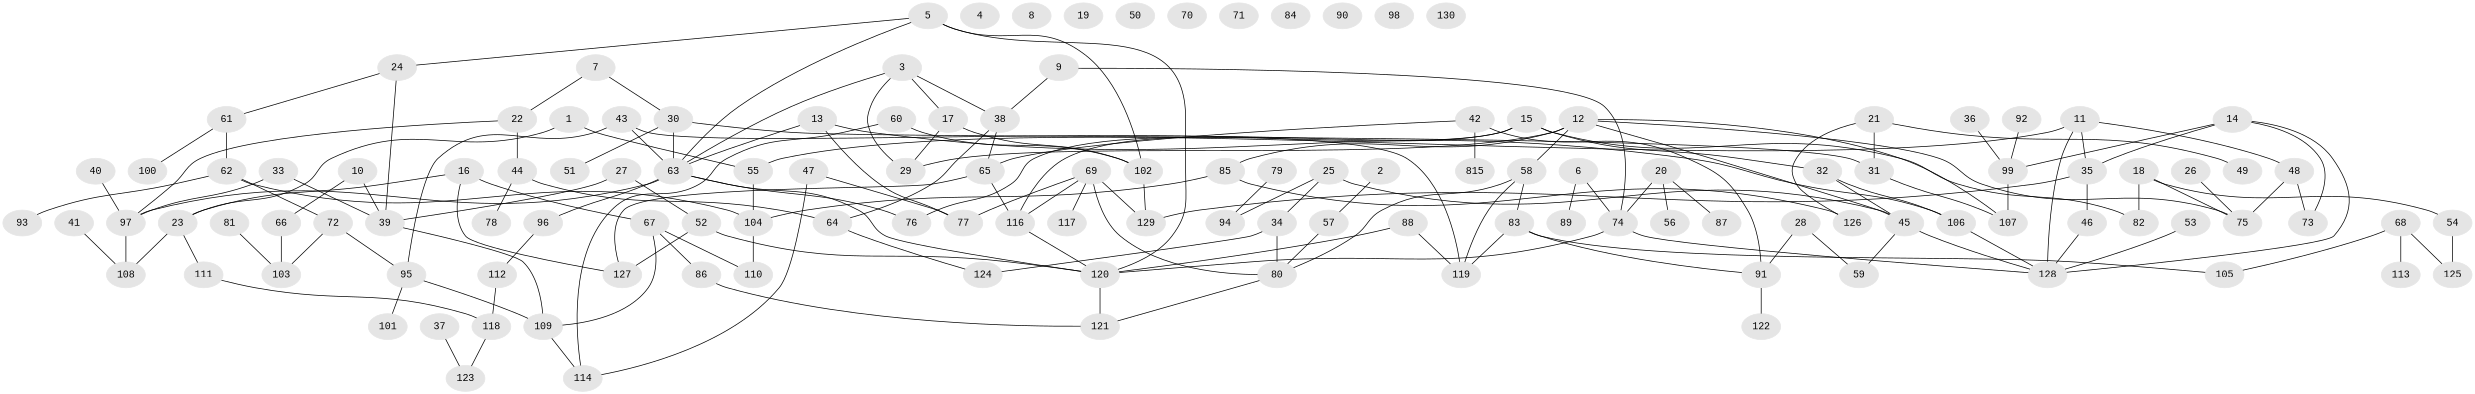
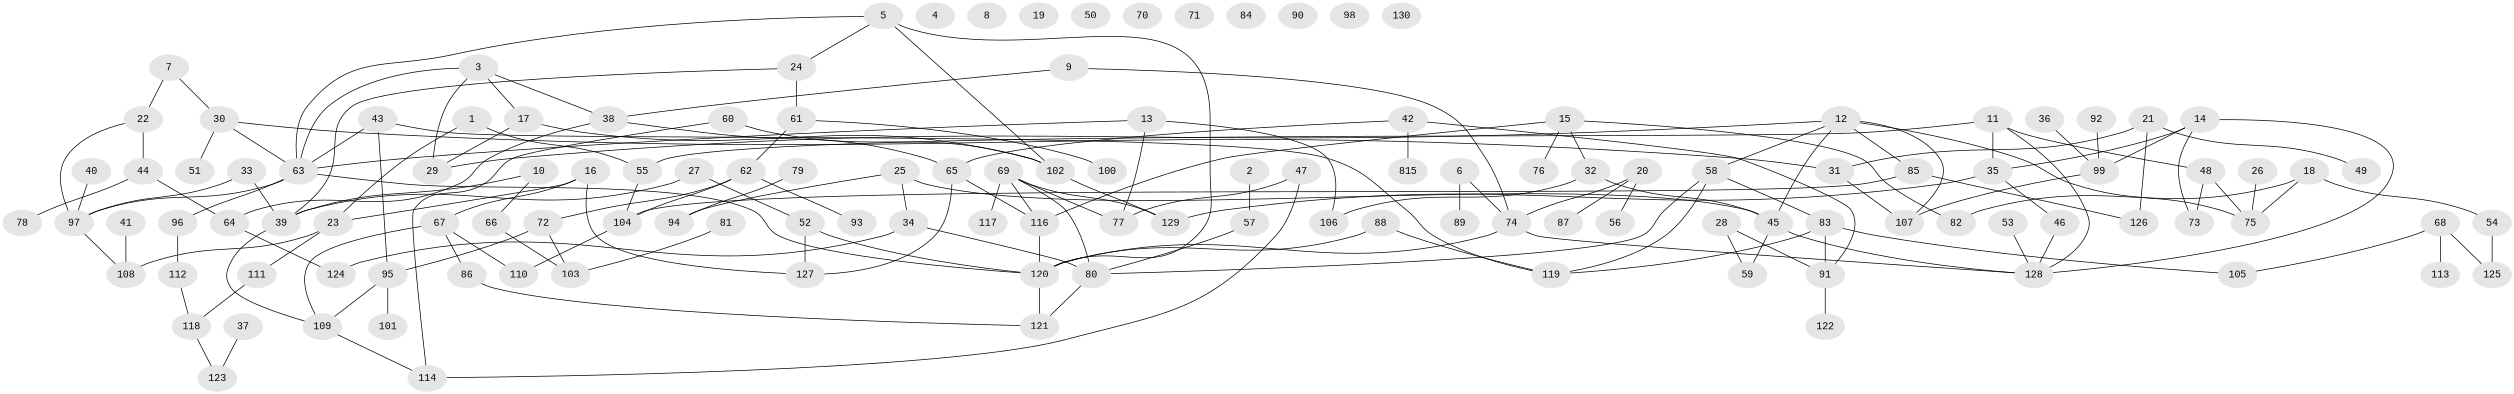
  graph {
    fontname="Liberation Mono"
    node [color=gray90 fontname="Liberation Mono" style=filled]
    edge [fontname="Liberation Mono"]
    1
    23
    55
    108
    111
    104
    2
    57
    80
    3
    17
    29
    38
    63
    102
    64
    65
    120
    76
    97
    96
    4
    5
    24
    39
    61
    129
    121
    6
    74
    89
    128
    7
    22
    30
    44
    31
    51
    8
    9
    10
    66
    109
    103
    11
    35
    48
    46
    75
    73
    12
    45
    58
    85
    107
    59
    119
    83
    126
    13
    77
    106
    14
    99
    15
    32
    82
    116
    16
    67
    127
    86
    110
    18
    54
    125
    19
    20
    56
    87
    21
    49
    78
    118
    62
    100
    25
    34
    94
    124
    26
    27
    52
    28
    91
    122
    33
    36
    37
    123
    114
    40
    41
    42
    n105 [label=815]
    43
    95
    101
    47
    50
    53
    60
    72
    93
    112
    68
    113
    105
    69
    117
    70
    71
    79
    81
    84
    88
    90
    92
    98
    130
    1 -- 23
    1 -- 55
    23 -- 108
    23 -- 111
    55 -- 104
    111 -- 118
    104 -- 110
    2 -- 57
    57 -- 80
    80 -- 121
    3 -- 17
    3 -- 29
    3 -- 38
    3 -- 63
    17 -- 29
    17 -- 102
    38 -- 64
    38 -- 65
    63 -- 120
-   63 -- 76
    63 -- 97
    63 -- 96
    102 -- 129
    64 -- 124
    65 -- 116
    65 -- 127
    120 -- 121
    97 -- 108
    96 -- 112
    5 -- 63
    5 -- 102
    5 -- 120
    5 -- 24
    24 -- 39
    24 -- 61
    39 -- 109
    61 -- 62
    61 -- 100
    6 -- 74
    6 -- 89
    74 -- 120
    74 -- 128
    7 -- 22
    7 -- 30
    22 -- 97
    22 -- 44
    30 -- 63
    30 -- 31
    30 -- 51
    44 -- 64
    44 -- 78
    31 -- 107
    9 -- 38
    9 -- 74
    10 -- 39
    10 -- 66
    66 -- 103
    109 -- 114
    11 -- 55
    11 -- 128
    11 -- 35
    11 -- 48
    35 -- 129
    35 -- 46
    48 -- 75
    48 -- 73
    46 -- 128
    12 -- 29
    12 -- 75
    12 -- 45
    12 -- 58
    12 -- 85
    12 -- 107
    45 -- 128
    45 -- 59
    58 -- 80
    58 -- 119
    58 -- 83
    85 -- 104
    85 -- 126
    83 -- 119
    83 -- 91
    83 -- 105
    13 -- 63
    13 -- 77
    13 -- 106
-   106 -- 128
    14 -- 128
    14 -- 35
    14 -- 73
    14 -- 99
    99 -- 107
    15 -- 76
    15 -- 32
    15 -- 82
    15 -- 116
    32 -- 45
    32 -- 106
    116 -- 120
    16 -- 23
    16 -- 67
    16 -- 127
    67 -- 109
    67 -- 86
    67 -- 110
    86 -- 121
    18 -- 75
    18 -- 82
    18 -- 54
    54 -- 125
    20 -- 74
    20 -- 56
    20 -- 87
    21 -- 31
    21 -- 126
    21 -- 49
    118 -- 123
    62 -- 104
    62 -- 72
    62 -- 93
    25 -- 45
    25 -- 34
    25 -- 94
    34 -- 80
    34 -- 124
    26 -- 75
    27 -- 39
    27 -- 52
    52 -- 120
    52 -- 127
    28 -- 59
    28 -- 91
    91 -- 122
    33 -- 97
    33 -- 39
    36 -- 99
    37 -- 123
    40 -- 97
    41 -- 108
    42 -- 65
    42 -- 91
    42 -- n105
    43 -- 63
    43 -- 119
    43 -- 95
    95 -- 109
    95 -- 101
    47 -- 77
    47 -- 114
    53 -- 128
    60 -- 102
    60 -- 114
    72 -- 103
    72 -- 95
    112 -- 118
    68 -- 125
    68 -- 113
    68 -- 105
    69 -- 80
    69 -- 129
    69 -- 77
    69 -- 116
    69 -- 117
    79 -- 94
    81 -- 103
    88 -- 120
    88 -- 119
    92 -- 99
  }
